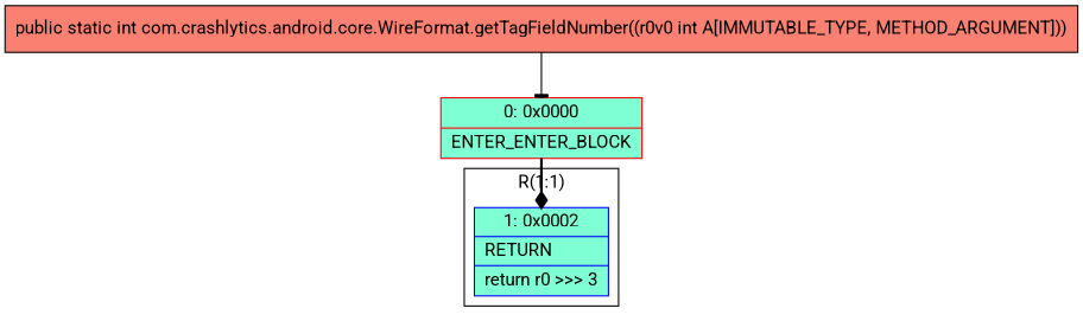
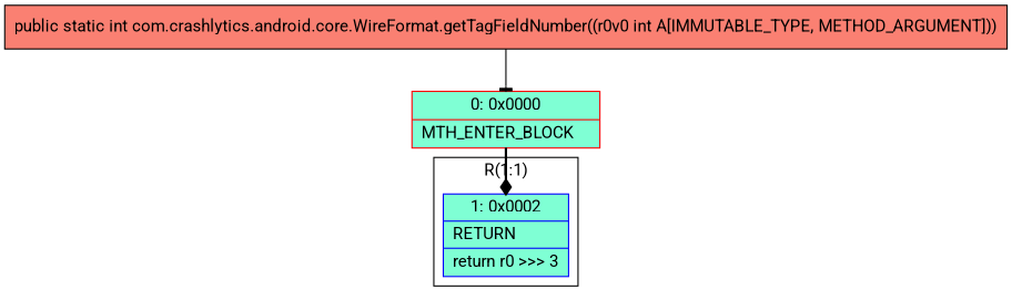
  digraph {
    fontname=Roboto
    node [shape=record style=filled fillcolor=aquamarine fontname=Roboto]
    edge [fontname=Roboto]
    n1 [color=blue label="{1\:\ 0x0002|RETURN\l|return r0 \>\>\> 3\l}"]
-   n2 [color=red label="{0\:\ 0x0000|ENTER_ENTER_BLOCK\l}"]
+   n2 [color=red label="{0\:\ 0x0000|MTH_ENTER_BLOCK\l}"]
    n3 [label="{public static int com.crashlytics.android.core.WireFormat.getTagFieldNumber((r0v0 int A[IMMUTABLE_TYPE, METHOD_ARGUMENT])) }" fillcolor=salmon]
    subgraph cluster_1 {
      label="R(1:1)"
      n1
    }
    n2 -> n1 [style=bold arrowhead=diamond]
    n3 -> n2 [style=solid arrowhead=tee]
  }
